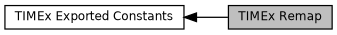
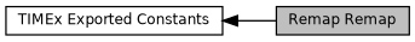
  digraph {
    rankdir=LR
    node [color=black fontname=Helvetica fontsize=10 shape=record style=filled]
-   n1 [fillcolor=grey75 fontcolor=black height=0.2 label="TIMEx Remap" width=0.4]
+   n1 [fillcolor=grey75 fontcolor=black height=0.2 label="Remap Remap" width=0.4]
    n2 [fillcolor=white height=0.2 label="TIMEx Exported Constants" width=0.4]
    n2 -> n1 [dir=back fontname=Helvetica fontsize=10 labelfontname=Helvetica labelfontsize=10 shape=plaintext style=solid]
  }
